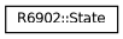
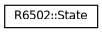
  digraph {
    rankdir=LR
-   n1 [color=black fillcolor=white fontname=Helvetica fontsize=10 height=0.2 label="R6902::State" shape=record style=filled width=0.4]
+   n1 [color=black fillcolor=white fontname=Helvetica fontsize=10 height=0.2 label="R6502::State" shape=record style=filled width=0.4]
  }
